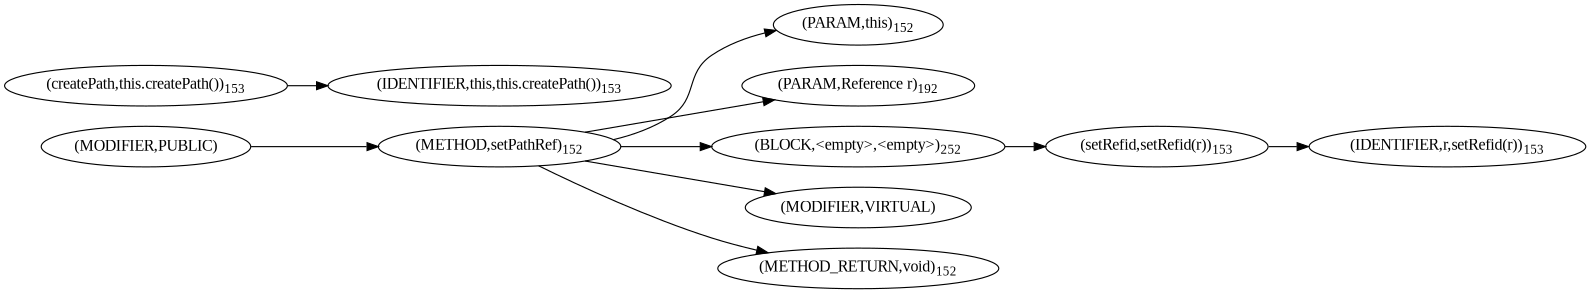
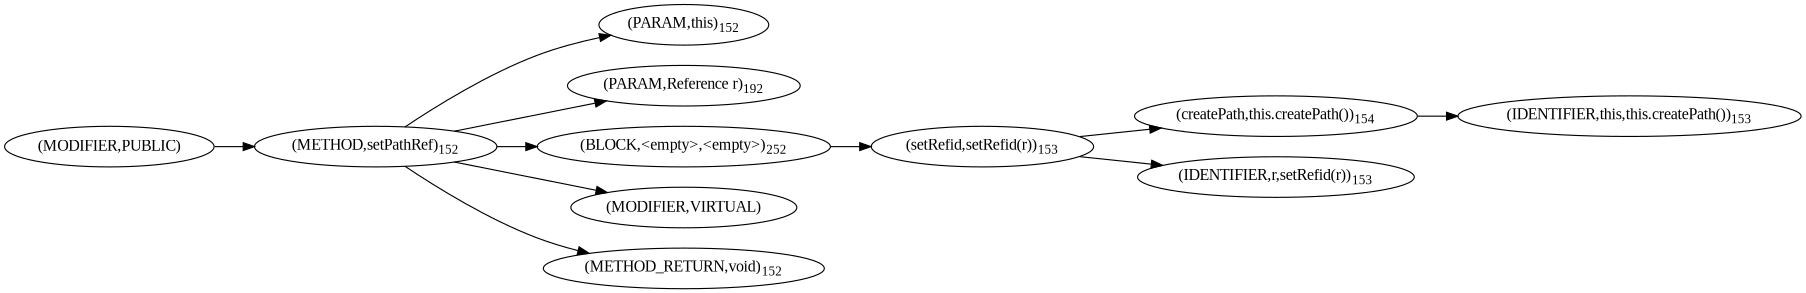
  digraph {
    fontname="Liberation Serif"
    rankdir=LR
    node [fontname="Liberation Serif"]
    edge [fontname="Liberation Serif"]
    n1 [label=<(METHOD,setPathRef)<SUB>152</SUB>>]
    n2 [label=<(PARAM,this)<SUB>152</SUB>>]
    n3 [label=<(PARAM,Reference r)<SUB>192</SUB>>]
    n4 [label=<(BLOCK,&lt;empty&gt;,&lt;empty&gt;)<SUB>252</SUB>>]
    n5 [label=<(MODIFIER,VIRTUAL)>]
    n6 [label=<(METHOD_RETURN,void)<SUB>152</SUB>>]
    n7 [label=<(setRefid,setRefid(r))<SUB>153</SUB>>]
    n8 [label=<(MODIFIER,PUBLIC)>]
-   n9 [label=<(createPath,this.createPath())<SUB>153</SUB>>]
+   n9 [label=<(createPath,this.createPath())<SUB>154</SUB>>]
    n10 [label=<(IDENTIFIER,r,setRefid(r))<SUB>153</SUB>>]
    n11 [label=<(IDENTIFIER,this,this.createPath())<SUB>153</SUB>>]
    n1 -> n2
    n1 -> n3
    n1 -> n4
    n1 -> n5
    n1 -> n6
    n4 -> n7
+   n7 -> n9
    n7 -> n10
    n8 -> n1
    n9 -> n11
  }
